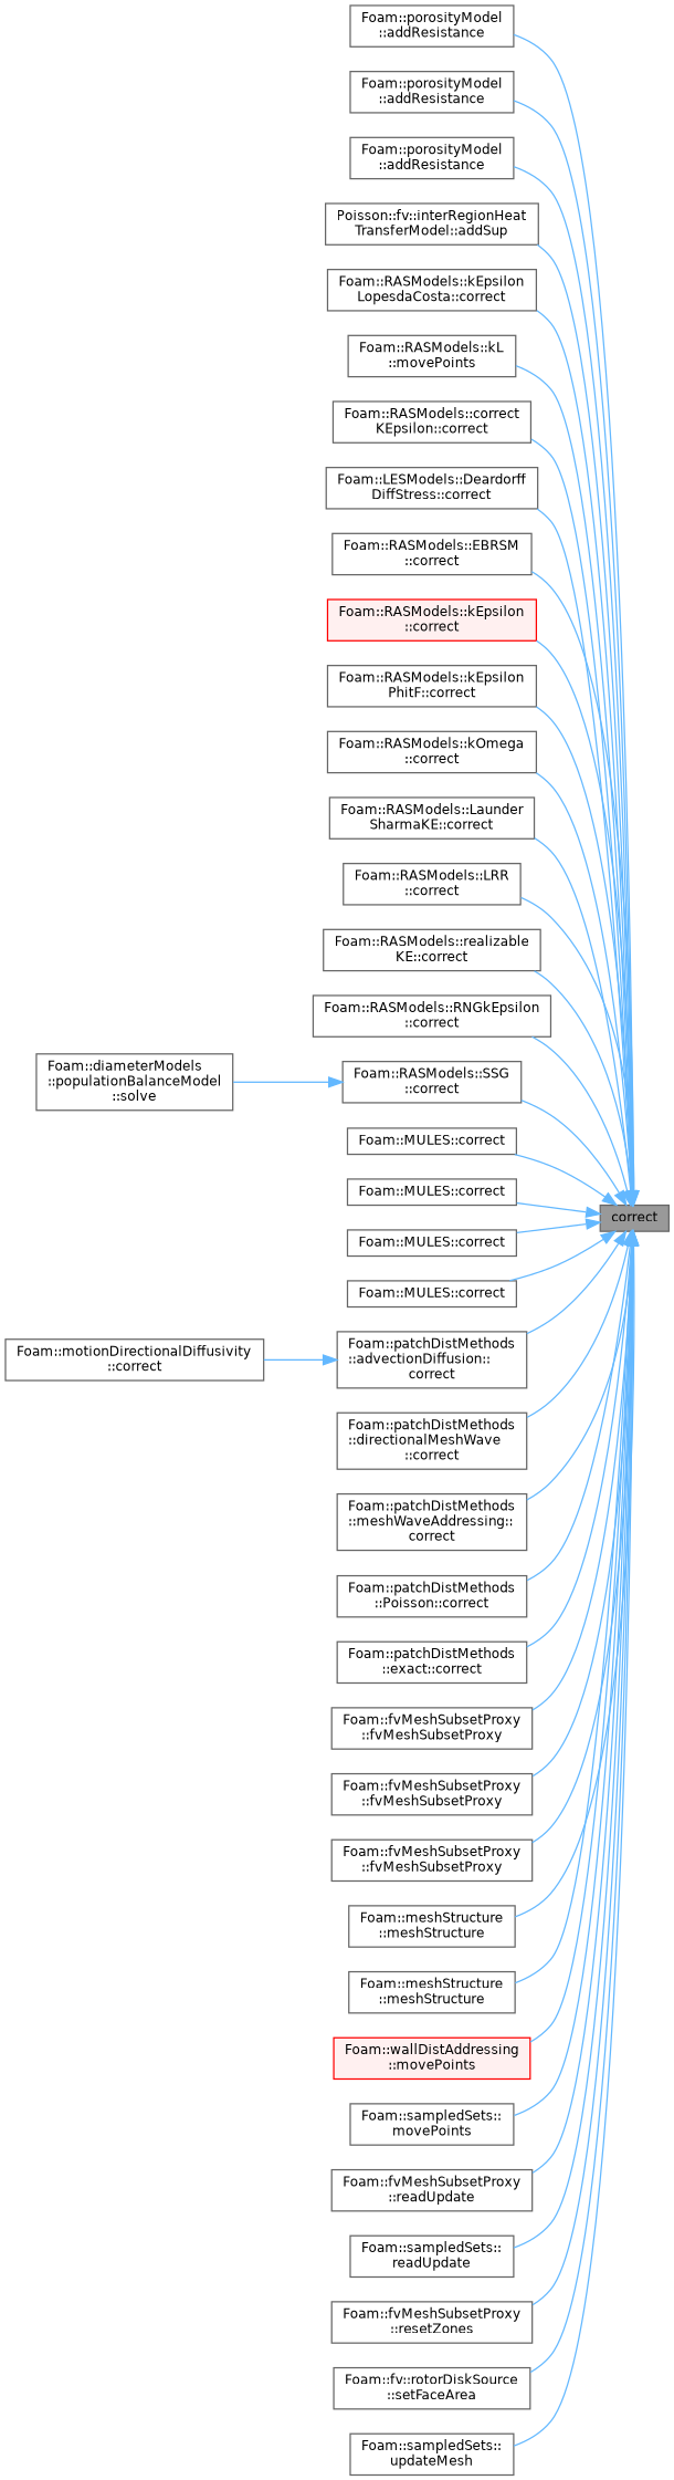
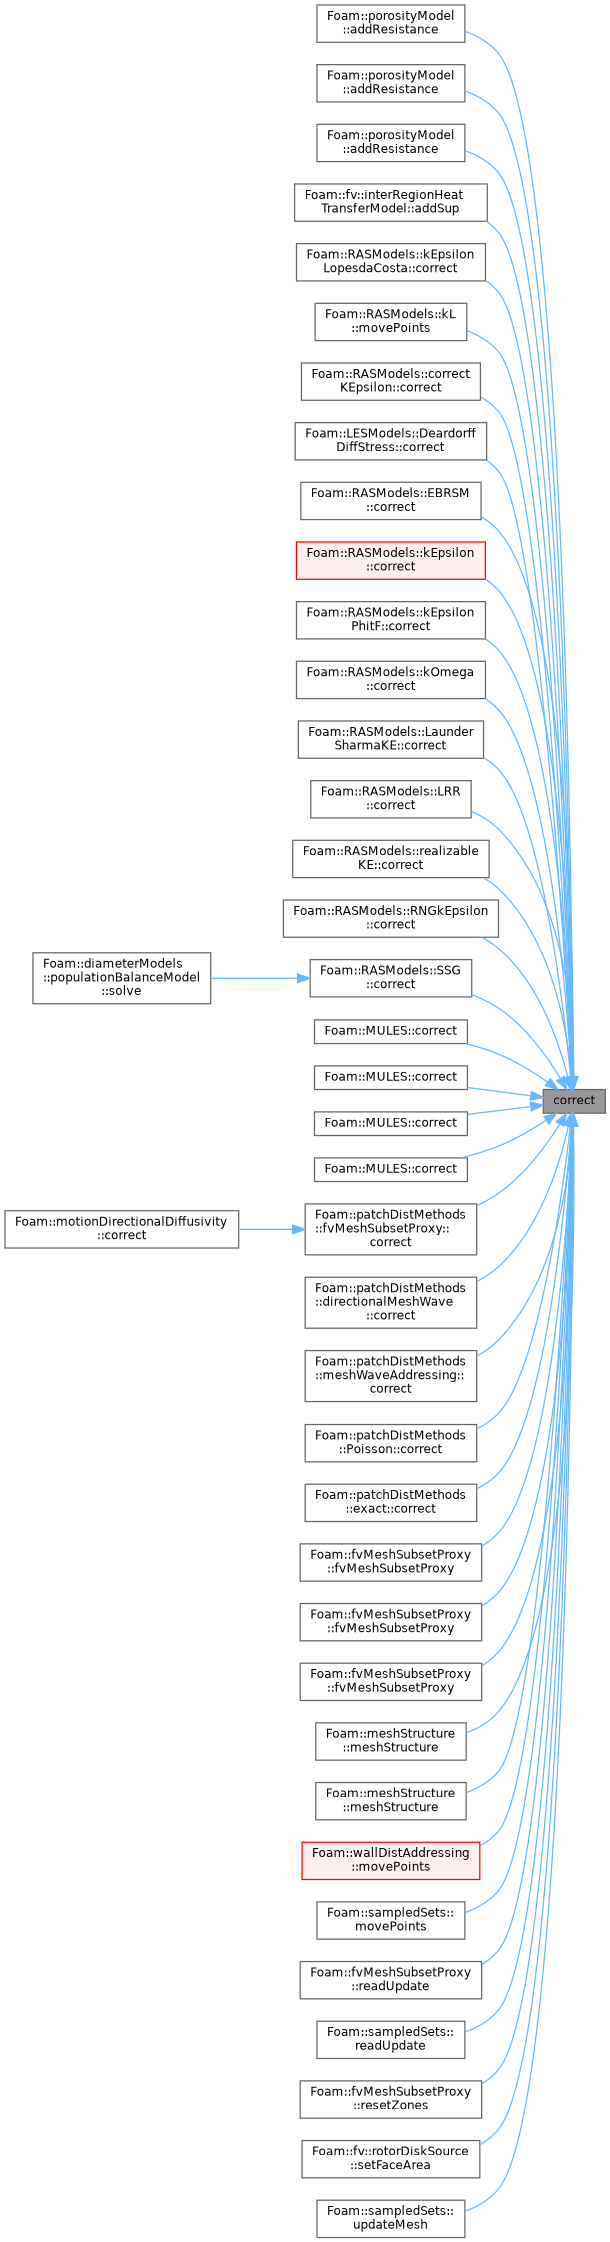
  digraph {
    rankdir=RL
    node [color=grey40 fillcolor=white fontname=Helvetica fontsize=10 shape=box style=filled]
    edge [color=steelblue1 dir=back fontname=Helvetica fontsize=10 labelfontname=Helvetica labelfontsize=10 style=solid]
    n1 [color=gray40 fillcolor=grey60 fontcolor=black height=0.2 label=correct width=0.4]
    n2 [height=0.2 label="Foam::porosityModel\l::addResistance" width=0.4]
    n3 [height=0.2 label="Foam::porosityModel\l::addResistance" width=0.4]
    n4 [height=0.2 label="Foam::porosityModel\l::addResistance" width=0.4]
-   n5 [height=0.2 label="Poisson::fv::interRegionHeat\lTransferModel::addSup" width=0.4]
+   n5 [height=0.2 label="Foam::fv::interRegionHeat\lTransferModel::addSup" width=0.4]
    n6 [height=0.2 label="Foam::RASModels::kEpsilon\lLopesdaCosta::correct" width=0.4]
    n7 [height=0.2 label="Foam::RASModels::kL\l::movePoints" width=0.4]
    n8 [height=0.2 label="Foam::RASModels::correct\lKEpsilon::correct" width=0.4]
    n9 [height=0.2 label="Foam::LESModels::Deardorff\lDiffStress::correct" width=0.4]
    n10 [height=0.2 label="Foam::RASModels::EBRSM\l::correct" width=0.4]
    n11 [color=red fillcolor="#FFF0F0" height=0.2 label="Foam::RASModels::kEpsilon\l::correct" width=0.4]
    n12 [height=0.2 label="Foam::RASModels::kEpsilon\lPhitF::correct" width=0.4]
    n13 [height=0.2 label="Foam::RASModels::kOmega\l::correct" width=0.4]
    n14 [height=0.2 label="Foam::RASModels::Launder\lSharmaKE::correct" width=0.4]
    n15 [height=0.2 label="Foam::RASModels::LRR\l::correct" width=0.4]
    n16 [height=0.2 label="Foam::RASModels::realizable\lKE::correct" width=0.4]
    n17 [height=0.2 label="Foam::RASModels::RNGkEpsilon\l::correct" width=0.4]
    n18 [height=0.2 label="Foam::RASModels::SSG\l::correct" width=0.4]
    n19 [height=0.2 label="Foam::MULES::correct" width=0.4]
    n20 [height=0.2 label="Foam::MULES::correct" width=0.4]
    n21 [height=0.2 label="Foam::MULES::correct" width=0.4]
    n22 [height=0.2 label="Foam::MULES::correct" width=0.4]
-   n23 [height=0.2 label="Foam::patchDistMethods\l::advectionDiffusion::\lcorrect" width=0.4]
+   n23 [height=0.2 label="Foam::patchDistMethods\l::fvMeshSubsetProxy::\lcorrect" width=0.4]
    n24 [height=0.2 label="Foam::patchDistMethods\l::directionalMeshWave\l::correct" width=0.4]
    n25 [height=0.2 label="Foam::patchDistMethods\l::meshWaveAddressing::\lcorrect" width=0.4]
    n26 [height=0.2 label="Foam::patchDistMethods\l::Poisson::correct" width=0.4]
    n27 [height=0.2 label="Foam::patchDistMethods\l::exact::correct" width=0.4]
    n28 [height=0.2 label="Foam::fvMeshSubsetProxy\l::fvMeshSubsetProxy" width=0.4]
    n29 [height=0.2 label="Foam::fvMeshSubsetProxy\l::fvMeshSubsetProxy" width=0.4]
    n30 [height=0.2 label="Foam::fvMeshSubsetProxy\l::fvMeshSubsetProxy" width=0.4]
    n31 [height=0.2 label="Foam::meshStructure\l::meshStructure" width=0.4]
    n32 [height=0.2 label="Foam::meshStructure\l::meshStructure" width=0.4]
    n33 [color=red fillcolor="#FFF0F0" height=0.2 label="Foam::wallDistAddressing\l::movePoints" width=0.4]
    n34 [height=0.2 label="Foam::sampledSets::\lmovePoints" width=0.4]
    n35 [height=0.2 label="Foam::fvMeshSubsetProxy\l::readUpdate" width=0.4]
    n36 [height=0.2 label="Foam::sampledSets::\lreadUpdate" width=0.4]
    n37 [height=0.2 label="Foam::fvMeshSubsetProxy\l::resetZones" width=0.4]
    n38 [height=0.2 label="Foam::fv::rotorDiskSource\l::setFaceArea" width=0.4]
    n39 [height=0.2 label="Foam::sampledSets::\lupdateMesh" width=0.4]
    n40 [height=0.2 label="Foam::motionDirectionalDiffusivity\l::correct" width=0.4]
    n41 [height=0.2 label="Foam::diameterModels\l::populationBalanceModel\l::solve" width=0.4]
    n1 -> n2
    n1 -> n3
    n1 -> n4
    n1 -> n5
    n1 -> n6
    n1 -> n7
    n1 -> n8
    n1 -> n9
    n1 -> n10
    n1 -> n11
    n1 -> n12
    n1 -> n13
    n1 -> n14
    n1 -> n15
    n1 -> n16
    n1 -> n17
    n1 -> n18
    n1 -> n19
    n1 -> n20
    n1 -> n21
    n1 -> n22
    n1 -> n23
    n1 -> n24
    n1 -> n25
    n1 -> n26
    n1 -> n27
    n1 -> n28
    n1 -> n29
    n1 -> n30
    n1 -> n31
    n1 -> n32
    n1 -> n33
    n1 -> n34
    n1 -> n35
    n1 -> n36
    n1 -> n37
    n1 -> n38
    n1 -> n39
    n18 -> n41
    n23 -> n40
  }
